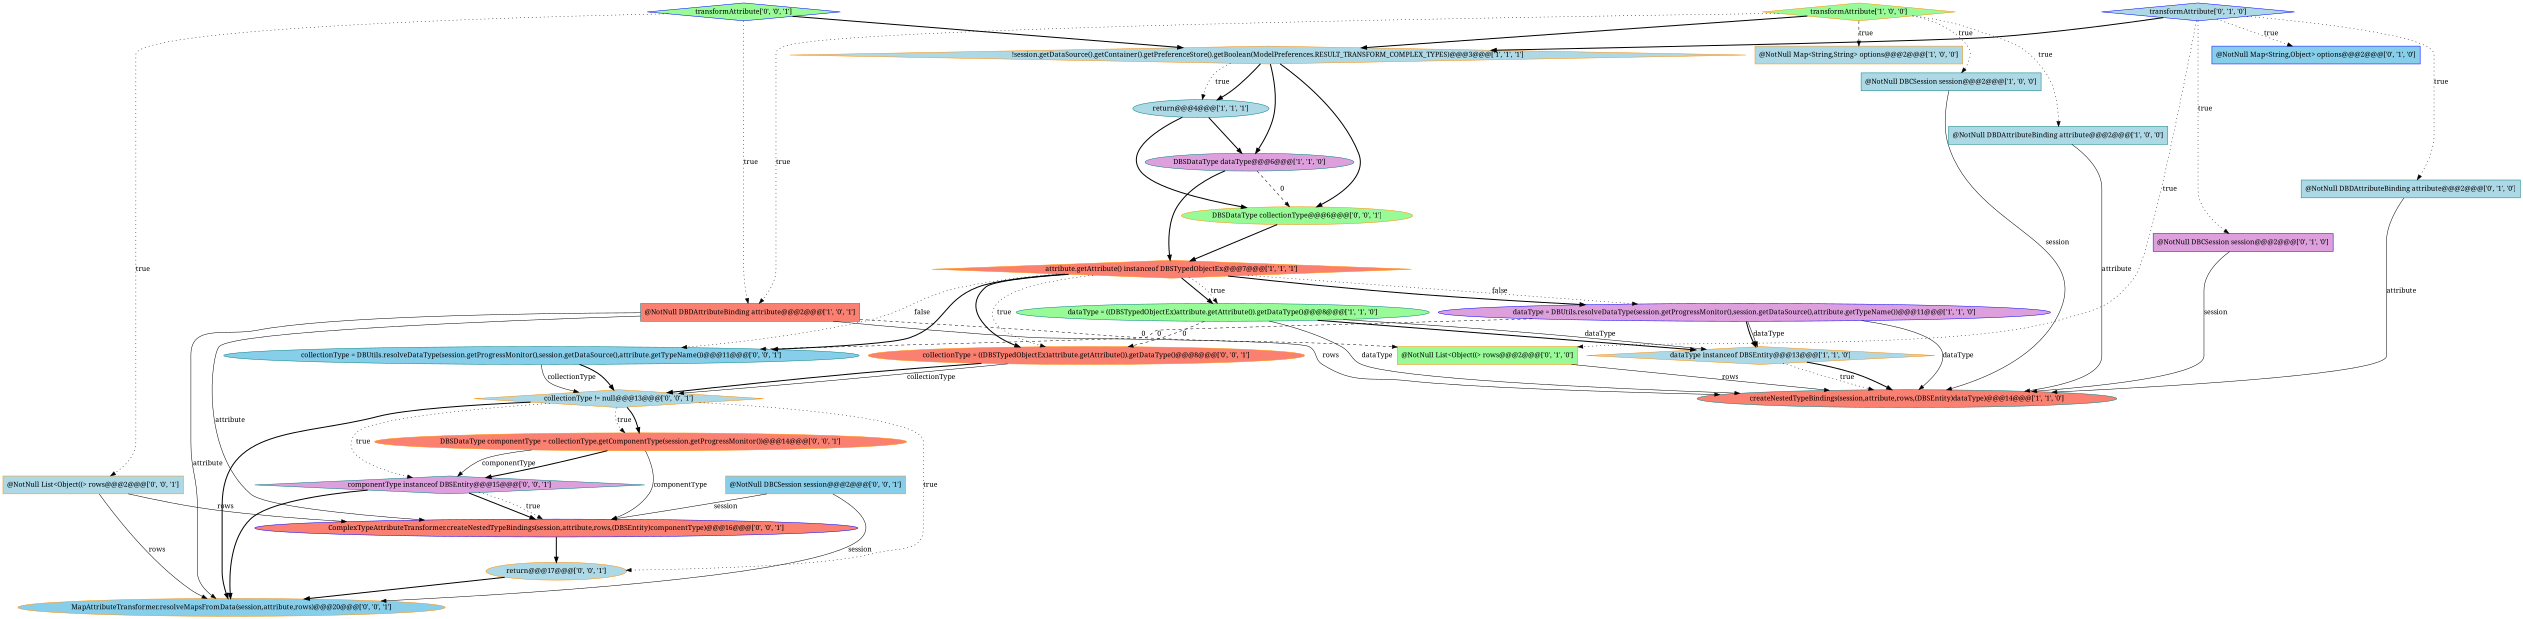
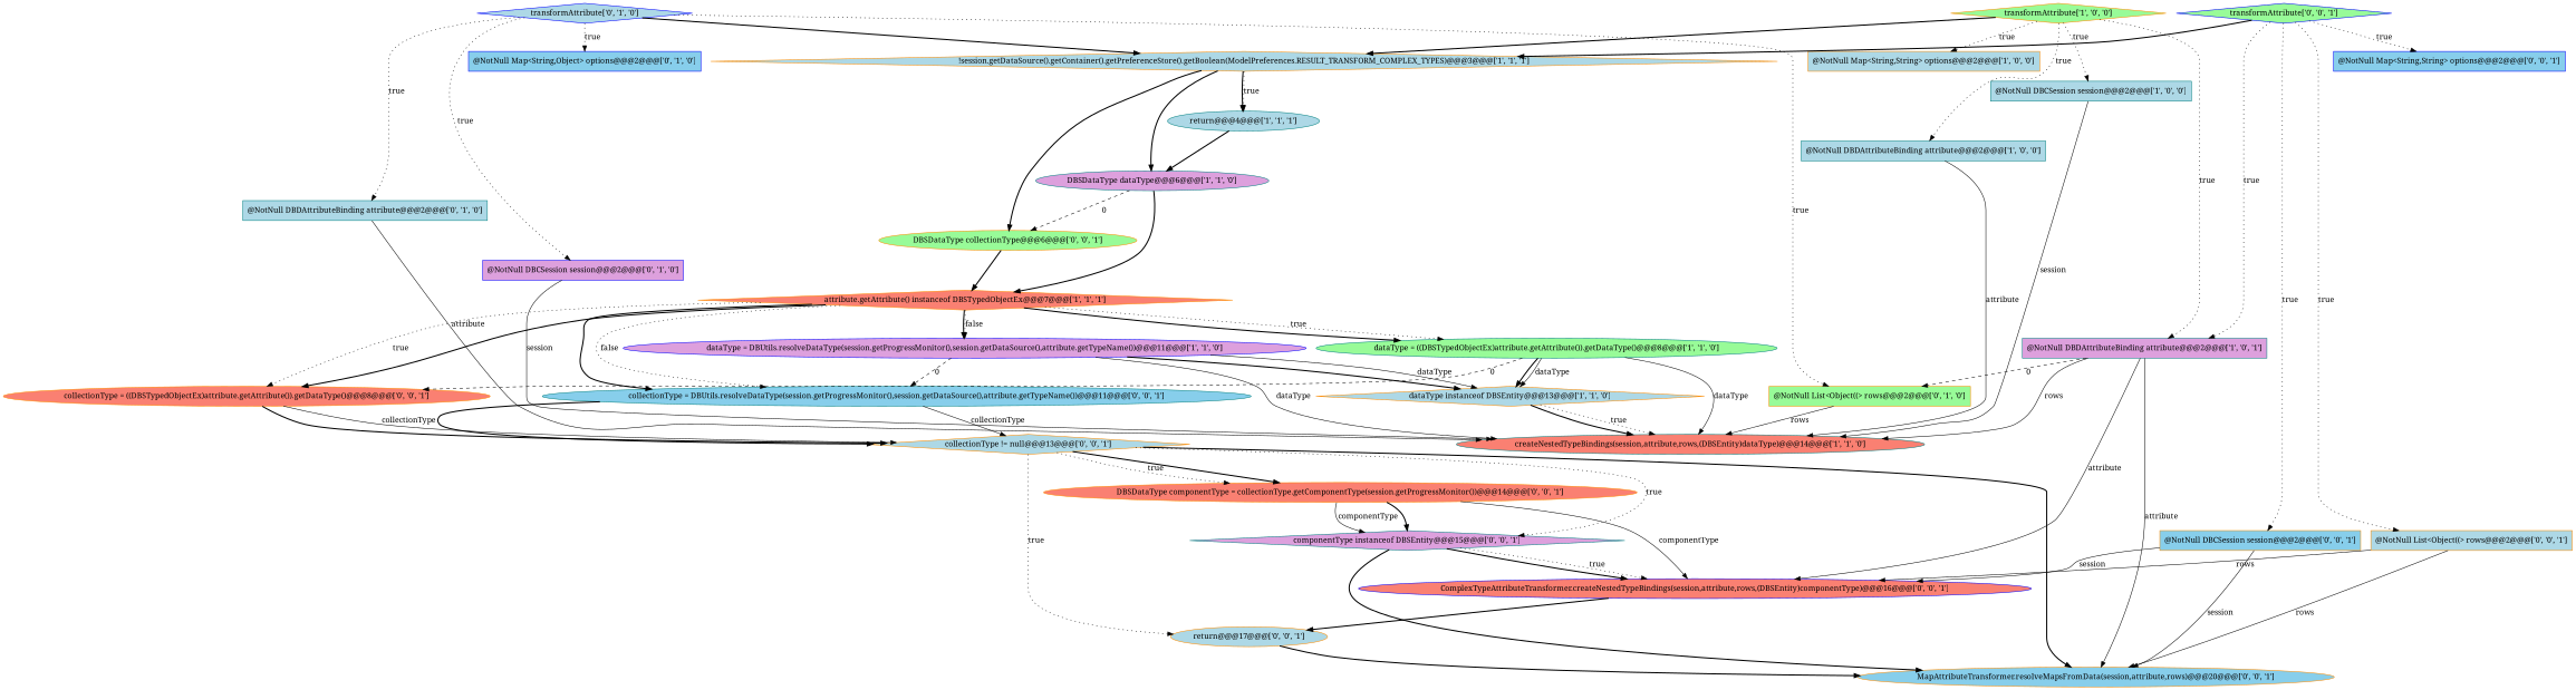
  digraph {
    fontname="Noto Serif"
    node [color=darkorange fillcolor=lightblue fontname="Noto Serif" shape=ellipse style=filled]
    edge [fontname="Noto Serif" style=bold]
    n1 [label="!session.getDataSource().getContainer().getPreferenceStore().getBoolean(ModelPreferences.RESULT_TRANSFORM_COMPLEX_TYPES)@@@3@@@['1', '1', '1']" shape=diamond]
    n2 [color=teal fillcolor=plum label="DBSDataType dataType@@@6@@@['1', '1', '0']"]
    n3 [fillcolor=palegreen label="DBSDataType collectionType@@@6@@@['0', '0', '1']"]
    n4 [color=teal label="return@@@4@@@['1', '1', '1']"]
    n5 [fillcolor=salmon label="attribute.getAttribute() instanceof DBSTypedObjectEx@@@7@@@['1', '1', '1']" shape=diamond]
    n6 [fillcolor=salmon label="collectionType = ((DBSTypedObjectEx)attribute.getAttribute()).getDataType()@@@8@@@['0', '0', '1']"]
    n7 [color=teal fillcolor=skyblue label="collectionType = DBUtils.resolveDataType(session.getProgressMonitor(),session.getDataSource(),attribute.getTypeName())@@@11@@@['0', '0', '1']"]
    n8 [color=blue fillcolor=plum label="dataType = DBUtils.resolveDataType(session.getProgressMonitor(),session.getDataSource(),attribute.getTypeName())@@@11@@@['1', '1', '0']"]
    n9 [color=teal fillcolor=palegreen label="dataType = ((DBSTypedObjectEx)attribute.getAttribute()).getDataType()@@@8@@@['1', '1', '0']"]
    n10 [fillcolor=palegreen label="@NotNull List<Object((> rows@@@2@@@['0', '1', '0']" shape=box]
    n11 [color=teal fillcolor=salmon label="createNestedTypeBindings(session,attribute,rows,(DBSEntity)dataType)@@@14@@@['1', '1', '0']"]
    n12 [color=teal label="@NotNull DBCSession session@@@2@@@['1', '0', '0']" shape=box]
    n13 [fillcolor=salmon label="DBSDataType componentType = collectionType.getComponentType(session.getProgressMonitor())@@@14@@@['0', '0', '1']"]
    n14 [color=teal fillcolor=plum label="componentType instanceof DBSEntity@@@15@@@['0', '0', '1']" shape=diamond]
    n15 [color=blue fillcolor=salmon label="ComplexTypeAttributeTransformer.createNestedTypeBindings(session,attribute,rows,(DBSEntity)componentType)@@@16@@@['0', '0', '1']"]
    n16 [fillcolor=skyblue label="MapAttributeTransformer.resolveMapsFromData(session,attribute,rows)@@@20@@@['0', '0', '1']"]
    n17 [label="return@@@17@@@['0', '0', '1']"]
    n18 [fillcolor=palegreen label="transformAttribute['1', '0', '0']" shape=diamond]
    n19 [label="@NotNull Map<String,String> options@@@2@@@['1', '0', '0']" shape=box]
-   n20 [color=teal fillcolor=salmon label="@NotNull DBDAttributeBinding attribute@@@2@@@['1', '0', '1']" shape=box]
+   n20 [color=teal fillcolor=plum label="@NotNull DBDAttributeBinding attribute@@@2@@@['1', '0', '1']" shape=box]
    n21 [color=teal label="@NotNull DBDAttributeBinding attribute@@@2@@@['1', '0', '0']" shape=box]
    n22 [color=blue fillcolor=palegreen label="transformAttribute['0', '0', '1']" shape=diamond]
    n23 [fillcolor=skyblue label="@NotNull DBCSession session@@@2@@@['0', '0', '1']" shape=box]
    n24 [label="@NotNull List<Object((> rows@@@2@@@['0', '0', '1']" shape=box]
+   n25 [color=blue fillcolor=skyblue label="@NotNull Map<String,String> options@@@2@@@['0', '0', '1']" shape=box]
    n26 [label="collectionType != null@@@13@@@['0', '0', '1']" shape=diamond]
    n27 [label="dataType instanceof DBSEntity@@@13@@@['1', '1', '0']" shape=diamond]
    n28 [color=blue fillcolor=skyblue label="@NotNull Map<String,Object> options@@@2@@@['0', '1', '0']" shape=box]
    n29 [color=teal label="@NotNull DBDAttributeBinding attribute@@@2@@@['0', '1', '0']" shape=box]
    n30 [color=blue label="transformAttribute['0', '1', '0']" shape=diamond]
    n31 [color=blue fillcolor=plum label="@NotNull DBCSession session@@@2@@@['0', '1', '0']" shape=box]
    n1 -> n2
    n1 -> n3
    n1 -> n4
    n1 -> n4 [label=true style=dotted]
    n2 -> n3 [label=0 style=dashed]
    n2 -> n5
    n3 -> n5
    n4 -> n2
-   n4 -> n3
    n5 -> n6
    n5 -> n6 [label=true style=dotted]
    n5 -> n7
    n5 -> n7 [label=false style=dotted]
    n5 -> n8 [label=false style=dotted]
    n5 -> n8
    n5 -> n9 [label=true style=dotted]
    n5 -> n9
    n6 -> n26
    n6 -> n26 [label=collectionType style=solid]
    n7 -> n26
    n7 -> n26 [label=collectionType style=solid]
    n8 -> n7 [label=0 style=dashed]
    n8 -> n11 [label=dataType style=solid]
    n8 -> n27 [label=dataType style=solid]
    n8 -> n27
    n9 -> n6 [label=0 style=dashed]
    n9 -> n11 [label=dataType style=solid]
    n9 -> n27
    n9 -> n27 [label=dataType style=solid]
    n10 -> n11 [label=rows style=solid]
    n12 -> n11 [label=session style=solid]
    n13 -> n14
    n13 -> n14 [label=componentType style=solid]
    n13 -> n15 [label=componentType style=solid]
    n14 -> n15
    n14 -> n15 [label=true style=dotted]
    n14 -> n16
    n15 -> n17
    n17 -> n16
    n18 -> n1
    n18 -> n12 [label=true style=dotted]
-   n18 -> n19 [label=true style=dashed]
+   n18 -> n19 [label=true style=dotted]
    n18 -> n20 [label=true style=dotted]
    n18 -> n21 [label=true style=dotted]
    n20 -> n10 [label=0 style=dashed]
    n20 -> n11 [label=rows style=solid]
    n20 -> n15 [label=attribute style=solid]
    n20 -> n16 [label=attribute style=solid]
    n21 -> n11 [label=attribute style=solid]
    n22 -> n1
    n22 -> n20 [label=true style=dotted]
+   n22 -> n23 [label=true style=dotted]
    n22 -> n24 [label=true style=dotted]
+   n22 -> n25 [label=true style=dotted]
    n23 -> n15 [label=session style=solid]
    n23 -> n16 [label=session style=solid]
    n24 -> n15 [label=rows style=solid]
    n24 -> n16 [label=rows style=solid]
    n26 -> n13
    n26 -> n13 [label=true style=dotted]
    n26 -> n14 [label=true style=dotted]
    n26 -> n16
    n26 -> n17 [label=true style=dotted]
    n27 -> n11 [label=true style=dotted]
    n27 -> n11
    n29 -> n11 [label=attribute style=solid]
    n30 -> n1
    n30 -> n10 [label=true style=dotted]
    n30 -> n28 [label=true style=dotted]
    n30 -> n29 [label=true style=dotted]
    n30 -> n31 [label=true style=dotted]
    n31 -> n11 [label=session style=solid]
  }
